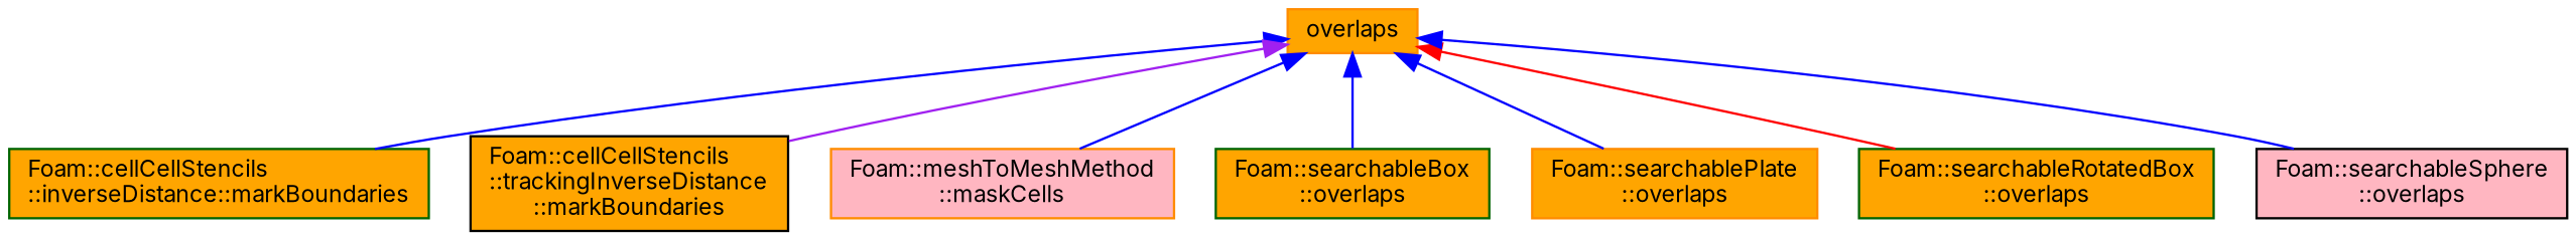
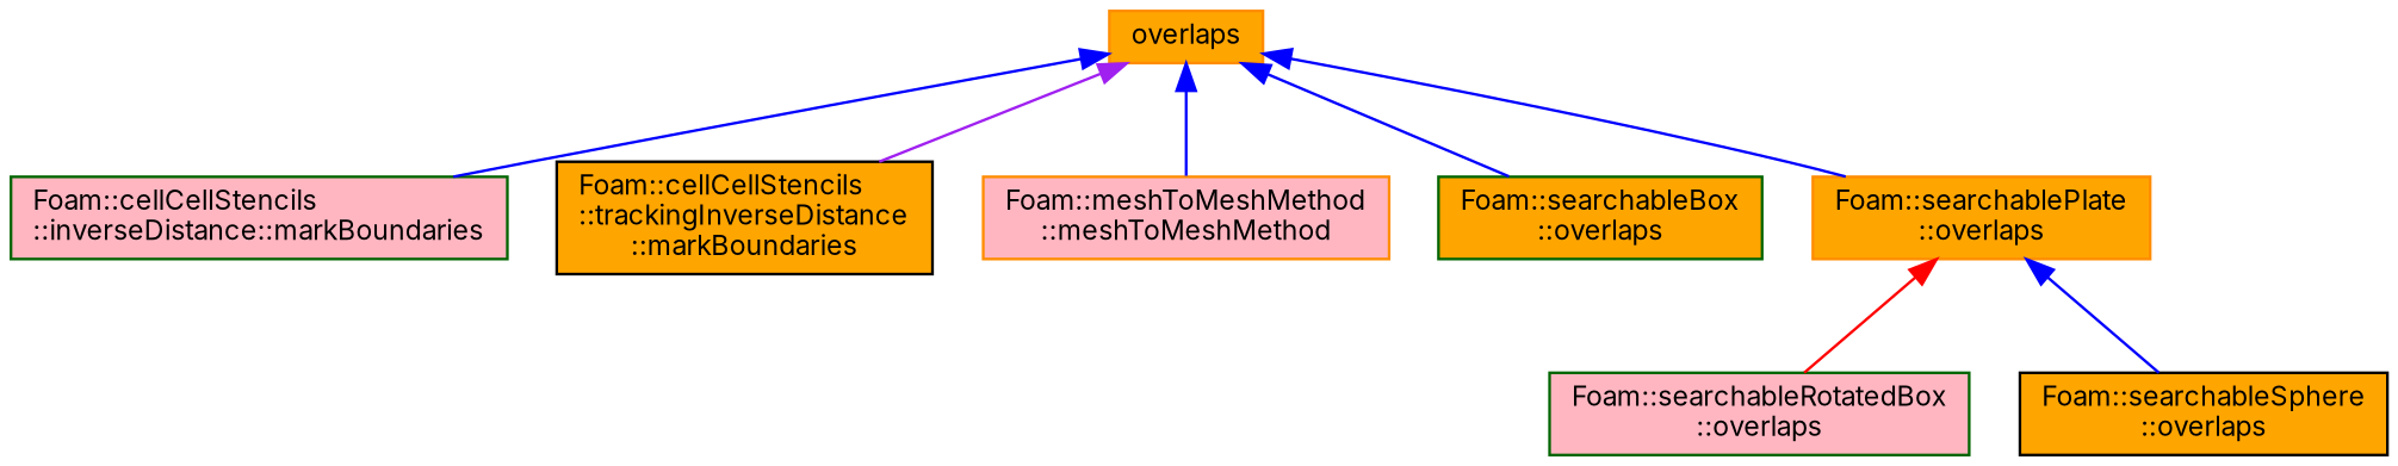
  digraph {
    fontname=Inter
    rankdir=TB
    node [color=darkorange fillcolor=orange fontname=Inter fontsize=10 shape=box style=filled]
    edge [color=blue dir=back fontname=Inter fontsize=10 labelfontname=Helvetica labelfontsize=10 style=solid]
    n1 [fontcolor=black height=0.2 label=overlaps width=0.4]
-   n2 [color=darkgreen height=0.2 label="Foam::cellCellStencils\l::inverseDistance::markBoundaries" width=0.4]
+   n2 [color=darkgreen fillcolor=lightpink height=0.2 label="Foam::cellCellStencils\l::inverseDistance::markBoundaries" width=0.4]
    n3 [color=black height=0.2 label="Foam::cellCellStencils\l::trackingInverseDistance\l::markBoundaries" width=0.4]
-   n4 [fillcolor=lightpink height=0.2 label="Foam::meshToMeshMethod\l::maskCells" width=0.4]
+   n4 [fillcolor=lightpink height=0.2 label="Foam::meshToMeshMethod\l::meshToMeshMethod" width=0.4]
    n5 [color=darkgreen height=0.2 label="Foam::searchableBox\l::overlaps" width=0.4]
    n6 [height=0.2 label="Foam::searchablePlate\l::overlaps" width=0.4]
-   n7 [color=darkgreen height=0.2 label="Foam::searchableRotatedBox\l::overlaps" width=0.4]
-   n8 [color=black fillcolor=lightpink height=0.2 label="Foam::searchableSphere\l::overlaps" width=0.4]
+   n7 [color=darkgreen fillcolor=lightpink height=0.2 label="Foam::searchableRotatedBox\l::overlaps" width=0.4]
+   n8 [color=black height=0.2 label="Foam::searchableSphere\l::overlaps" width=0.4]
    n1 -> n2
    n1 -> n3 [color=purple]
    n1 -> n4
    n1 -> n5
    n1 -> n6
-   n1 -> n7 [color=red]
-   n1 -> n8
+   n6 -> n7 [color=red]
+   n6 -> n8
  }
